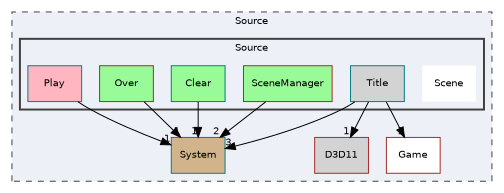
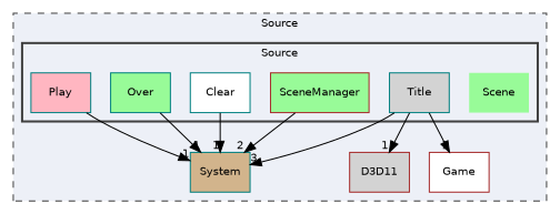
  digraph {
    compound=true
    fontname="DejaVu Sans"
    node [fontname="DejaVu Sans" fontsize=10 shape=box style="filled," fillcolor=palegreen color=teal]
    edge [fontname="DejaVu Sans" fontsize=10 headlabel=1 labeldistance=1.5 labelfontname=Helvetica labelfontsize=10]
-   n1 [label=Scene shape=plaintext style=filled fillcolor=white]
-   n2 [label=Clear]
-   n3 [color=brown label=Over]
+   n1 [label=Scene shape=plaintext style=filled]
+   n2 [fillcolor=white label=Clear]
+   n3 [label=Over]
    n4 [fillcolor=lightpink label=Play]
    n5 [color=brown label=SceneManager]
    n6 [fillcolor=lightgrey label=Title]
    n7 [fillcolor=tan label=System]
    n8 [color=brown fillcolor=lightgrey label=D3D11]
    n9 [color=brown fillcolor=white label=Game]
    subgraph cluster_1 {
      bgcolor="#edf0f7"
      fontsize=10
      label=Source
      pencolor=grey25
      style="filled,dashed,"
      n7
      n8
      n9
      subgraph cluster_2 {
        bgcolor="#edf0f7"
        fontsize=10
        pencolor=grey25
        style="filled,bold,"
        n1
        n2
        n3
        n4
        n5
        n6
      }
    }
    n2 -> n7
    n3 -> n7
    n4 -> n7
    n5 -> n7 [headlabel=2]
    n6 -> n7 [headlabel=3]
    n6 -> n8
    n6 -> n9
  }
